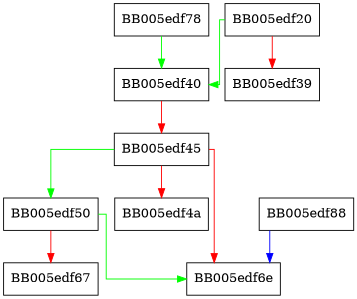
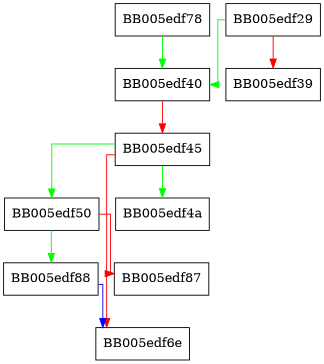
  digraph {
    splines=ortho
    node [shape=box]
    edge [color=red]
-   BB005edf20
+   BB005edf20 [label=BB005edf29]
    BB005edf40
    BB005edf39
    BB005edf45
    BB005edf78
    BB005edf50
    BB005edf4a
    BB005edf6e
    BB005edf88
-   BB005edf67
+   BB005edf67 [label=BB005edf87]
    BB005edf20 -> BB005edf40 [color=green]
    BB005edf20 -> BB005edf39
    BB005edf40 -> BB005edf45
    BB005edf45 -> BB005edf50 [color=green]
-   BB005edf45 -> BB005edf4a
+   BB005edf45 -> BB005edf4a [color=green]
    BB005edf45 -> BB005edf6e
    BB005edf78 -> BB005edf40 [color=green]
-   BB005edf50 -> BB005edf6e [color=green]
+   BB005edf50 -> BB005edf88 [color=green]
    BB005edf50 -> BB005edf67
    BB005edf88 -> BB005edf6e [color=blue]
  }
